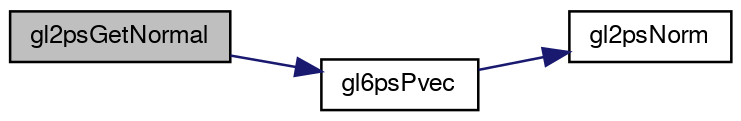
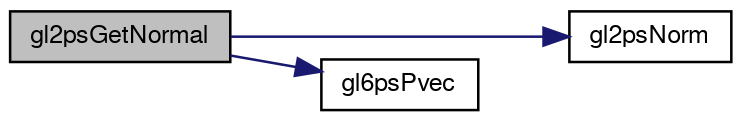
  digraph {
    rankdir=LR
    node [color=black fillcolor=white fontname=FreeSans fontsize=10 shape=record style=filled]
    edge [color=midnightblue fontname=FreeSans fontsize=10 labelfontname=FreeSans labelfontsize=10 style=solid]
    n1 [fillcolor=grey75 fontcolor=black height=0.2 label=gl2psGetNormal width=0.4]
    n2 [height=0.2 label=gl2psNorm width=0.4]
    n3 [height=0.2 label=gl6psPvec width=0.4]
-   n3 -> n2
+   n1 -> n2
    n1 -> n3
  }
